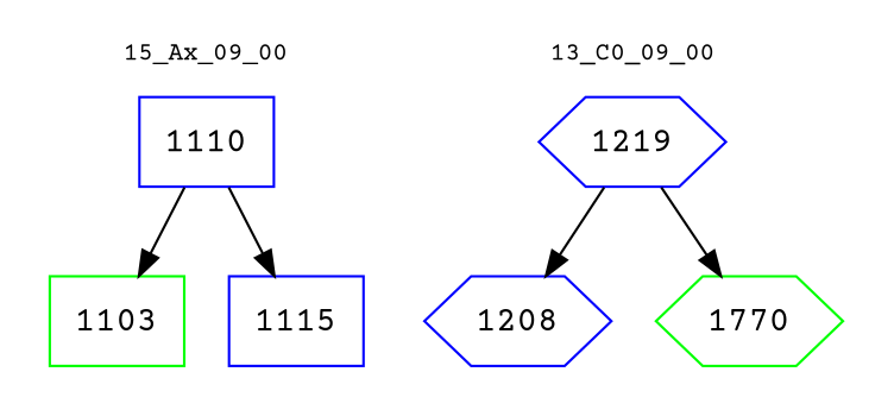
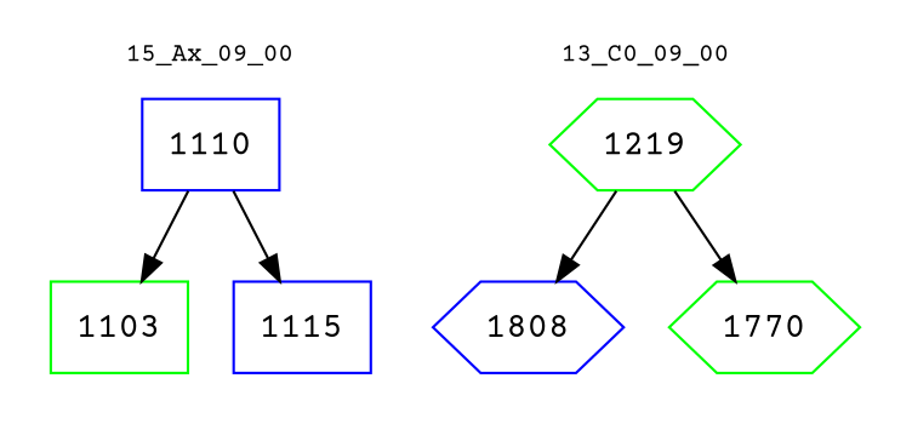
  digraph {
    fontname="Courier Prime"
    node [color=blue fontname="Courier Prime" shape=box]
    edge [color=black fontname="Courier Prime"]
    n1 [label=1110]
    n2 [color=green label=1103]
    n3 [label=1115]
-   n4 [label=1219 shape=hexagon]
-   n5 [label=1208 shape=hexagon]
+   n4 [color=green label=1219 shape=hexagon]
+   n5 [label=1808 shape=hexagon]
    n6 [color=green label=1770 shape=hexagon]
    subgraph cluster_1 {
      color=white
      fontsize=10
      label="15_Ax_09_00"
      n1
      n2
      n3
    }
    subgraph cluster_2 {
      color=white
      fontsize=10
      label="13_C0_09_00"
      n4
      n5
      n6
    }
    n1 -> n2
    n1 -> n3
    n4 -> n5
    n4 -> n6
  }
